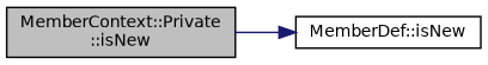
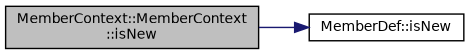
  digraph {
    rankdir=LR
    node [color=black fontname=Helvetica fontsize=10 shape=record style=filled]
-   n1 [fillcolor=grey75 fontcolor=black height=0.2 label="MemberContext::Private\l::isNew" width=0.4]
+   n1 [fillcolor=grey75 fontcolor=black height=0.2 label="MemberContext::MemberContext\l::isNew" width=0.4]
    n2 [fillcolor=white height=0.2 label="MemberDef::isNew" width=0.4]
    n1 -> n2 [color=midnightblue fontname=Helvetica fontsize=10 labelfontname=Helvetica labelfontsize=10 style=solid]
  }
